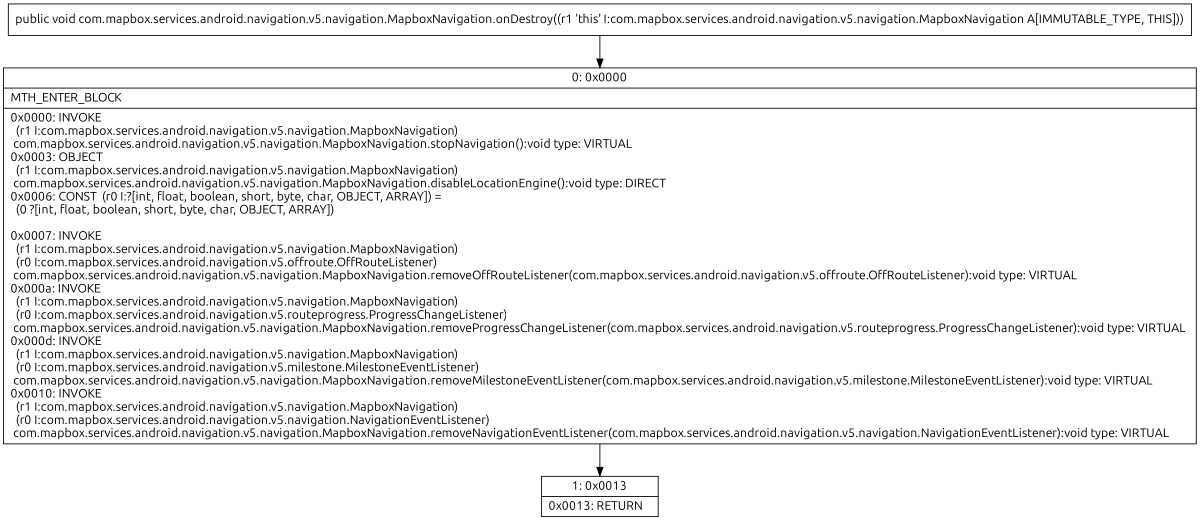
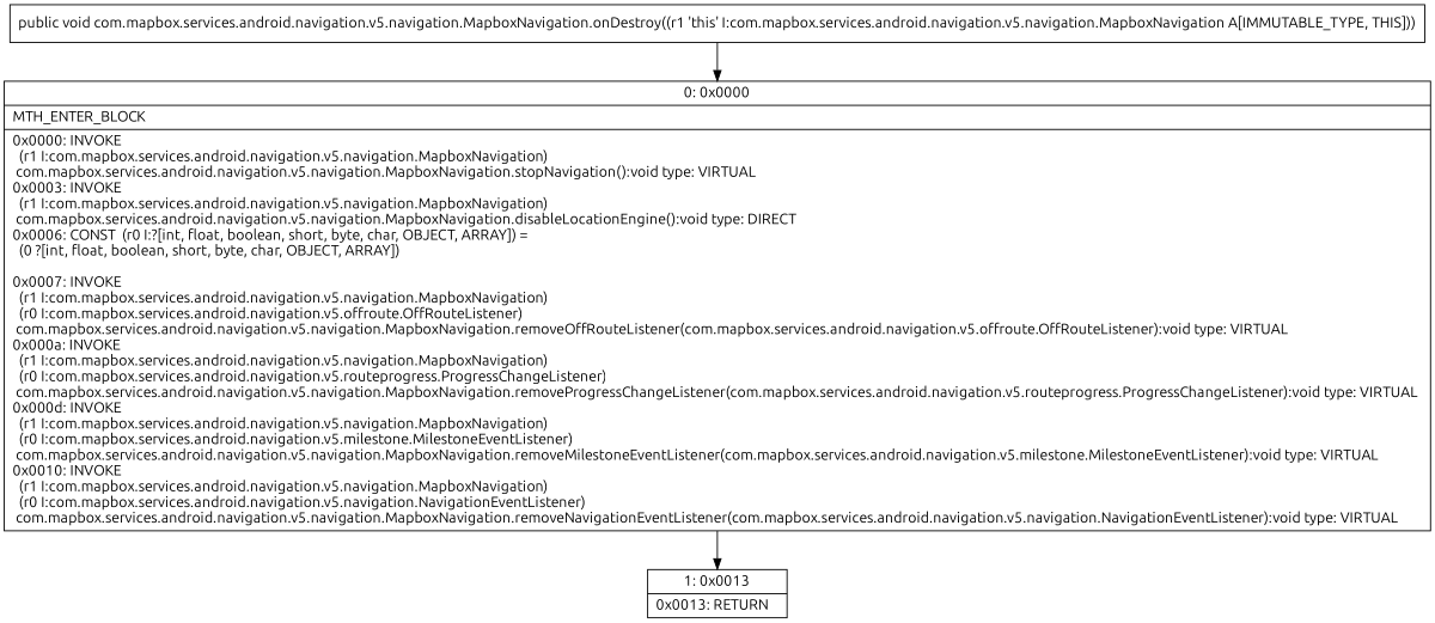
  digraph {
    fontname=Ubuntu
    node [shape=record fontname=Ubuntu]
    edge [fontname=Ubuntu]
-   n1 [label="{0\:\ 0x0000|MTH_ENTER_BLOCK\l|0x0000: INVOKE  \l  (r1 I:com.mapbox.services.android.navigation.v5.navigation.MapboxNavigation)\l com.mapbox.services.android.navigation.v5.navigation.MapboxNavigation.stopNavigation():void type: VIRTUAL \l0x0003: OBJECT  \l  (r1 I:com.mapbox.services.android.navigation.v5.navigation.MapboxNavigation)\l com.mapbox.services.android.navigation.v5.navigation.MapboxNavigation.disableLocationEngine():void type: DIRECT \l0x0006: CONST  (r0 I:?[int, float, boolean, short, byte, char, OBJECT, ARRAY]) = \l  (0 ?[int, float, boolean, short, byte, char, OBJECT, ARRAY])\l \l0x0007: INVOKE  \l  (r1 I:com.mapbox.services.android.navigation.v5.navigation.MapboxNavigation)\l  (r0 I:com.mapbox.services.android.navigation.v5.offroute.OffRouteListener)\l com.mapbox.services.android.navigation.v5.navigation.MapboxNavigation.removeOffRouteListener(com.mapbox.services.android.navigation.v5.offroute.OffRouteListener):void type: VIRTUAL \l0x000a: INVOKE  \l  (r1 I:com.mapbox.services.android.navigation.v5.navigation.MapboxNavigation)\l  (r0 I:com.mapbox.services.android.navigation.v5.routeprogress.ProgressChangeListener)\l com.mapbox.services.android.navigation.v5.navigation.MapboxNavigation.removeProgressChangeListener(com.mapbox.services.android.navigation.v5.routeprogress.ProgressChangeListener):void type: VIRTUAL \l0x000d: INVOKE  \l  (r1 I:com.mapbox.services.android.navigation.v5.navigation.MapboxNavigation)\l  (r0 I:com.mapbox.services.android.navigation.v5.milestone.MilestoneEventListener)\l com.mapbox.services.android.navigation.v5.navigation.MapboxNavigation.removeMilestoneEventListener(com.mapbox.services.android.navigation.v5.milestone.MilestoneEventListener):void type: VIRTUAL \l0x0010: INVOKE  \l  (r1 I:com.mapbox.services.android.navigation.v5.navigation.MapboxNavigation)\l  (r0 I:com.mapbox.services.android.navigation.v5.navigation.NavigationEventListener)\l com.mapbox.services.android.navigation.v5.navigation.MapboxNavigation.removeNavigationEventListener(com.mapbox.services.android.navigation.v5.navigation.NavigationEventListener):void type: VIRTUAL \l}"]
+   n1 [label="{0\:\ 0x0000|MTH_ENTER_BLOCK\l|0x0000: INVOKE  \l  (r1 I:com.mapbox.services.android.navigation.v5.navigation.MapboxNavigation)\l com.mapbox.services.android.navigation.v5.navigation.MapboxNavigation.stopNavigation():void type: VIRTUAL \l0x0003: INVOKE  \l  (r1 I:com.mapbox.services.android.navigation.v5.navigation.MapboxNavigation)\l com.mapbox.services.android.navigation.v5.navigation.MapboxNavigation.disableLocationEngine():void type: DIRECT \l0x0006: CONST  (r0 I:?[int, float, boolean, short, byte, char, OBJECT, ARRAY]) = \l  (0 ?[int, float, boolean, short, byte, char, OBJECT, ARRAY])\l \l0x0007: INVOKE  \l  (r1 I:com.mapbox.services.android.navigation.v5.navigation.MapboxNavigation)\l  (r0 I:com.mapbox.services.android.navigation.v5.offroute.OffRouteListener)\l com.mapbox.services.android.navigation.v5.navigation.MapboxNavigation.removeOffRouteListener(com.mapbox.services.android.navigation.v5.offroute.OffRouteListener):void type: VIRTUAL \l0x000a: INVOKE  \l  (r1 I:com.mapbox.services.android.navigation.v5.navigation.MapboxNavigation)\l  (r0 I:com.mapbox.services.android.navigation.v5.routeprogress.ProgressChangeListener)\l com.mapbox.services.android.navigation.v5.navigation.MapboxNavigation.removeProgressChangeListener(com.mapbox.services.android.navigation.v5.routeprogress.ProgressChangeListener):void type: VIRTUAL \l0x000d: INVOKE  \l  (r1 I:com.mapbox.services.android.navigation.v5.navigation.MapboxNavigation)\l  (r0 I:com.mapbox.services.android.navigation.v5.milestone.MilestoneEventListener)\l com.mapbox.services.android.navigation.v5.navigation.MapboxNavigation.removeMilestoneEventListener(com.mapbox.services.android.navigation.v5.milestone.MilestoneEventListener):void type: VIRTUAL \l0x0010: INVOKE  \l  (r1 I:com.mapbox.services.android.navigation.v5.navigation.MapboxNavigation)\l  (r0 I:com.mapbox.services.android.navigation.v5.navigation.NavigationEventListener)\l com.mapbox.services.android.navigation.v5.navigation.MapboxNavigation.removeNavigationEventListener(com.mapbox.services.android.navigation.v5.navigation.NavigationEventListener):void type: VIRTUAL \l}"]
    n2 [label="{1\:\ 0x0013|0x0013: RETURN   \l}"]
    n3 [label="{public void com.mapbox.services.android.navigation.v5.navigation.MapboxNavigation.onDestroy((r1 'this' I:com.mapbox.services.android.navigation.v5.navigation.MapboxNavigation A[IMMUTABLE_TYPE, THIS])) }"]
    n1 -> n2
    n3 -> n1
  }
